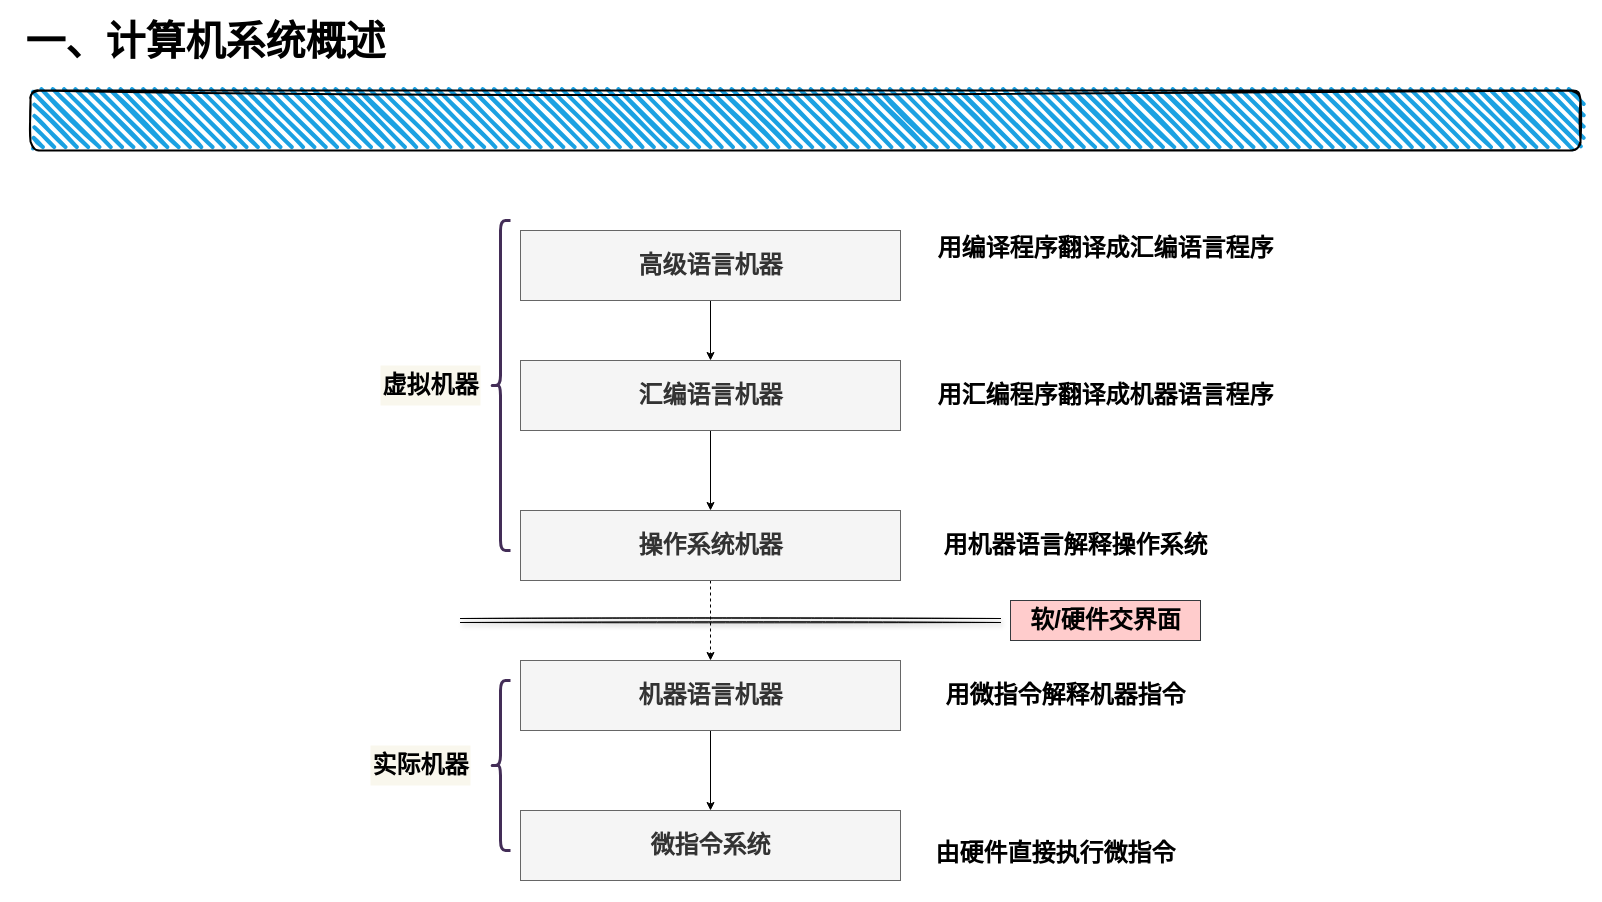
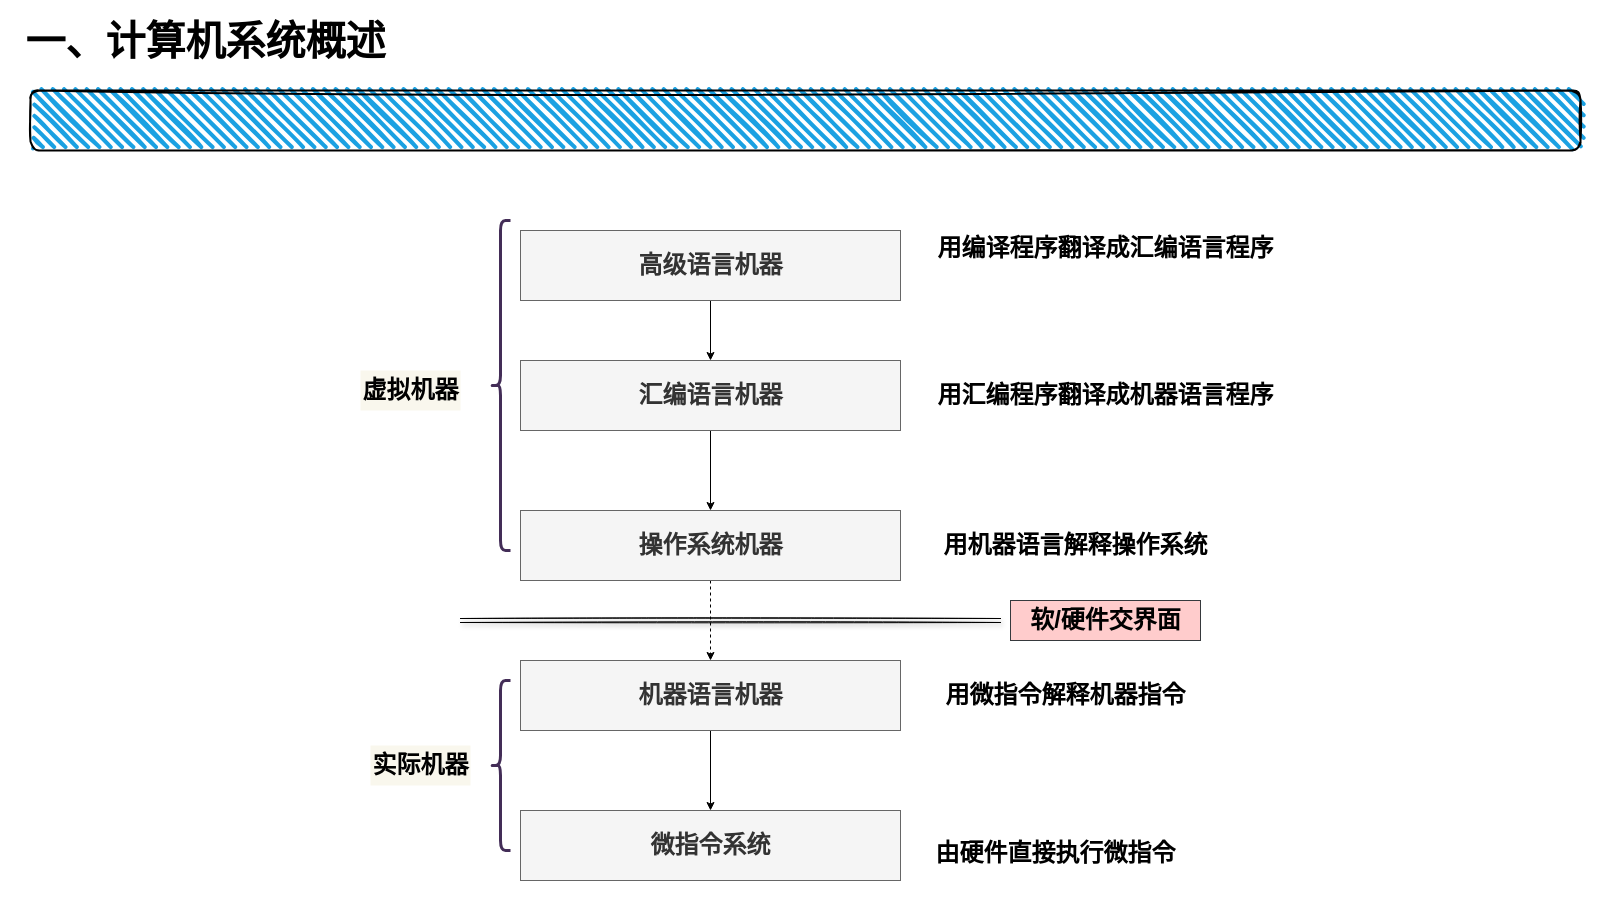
  <mxCell id="0" />
  <mxCell id="1" parent="0" />
  <mxCell id="2" value="" style="edgeStyle=orthogonalEdgeStyle;rounded=0;orthogonalLoop=1;jettySize=auto;html=1;" parent="1" source="3" target="5" edge="1"><mxGeometry relative="1" as="geometry" /></mxCell>
  <mxCell id="3" value="高级语言机器" style="text;strokeColor=#666666;fillColor=#f5f5f5;html=1;fontSize=24;fontStyle=1;verticalAlign=middle;align=center;fontColor=#333333;" parent="1" vertex="1"><mxGeometry x="520" y="230" width="380" height="70" as="geometry" /></mxCell>
  <mxCell id="4" value="" style="edgeStyle=orthogonalEdgeStyle;rounded=0;orthogonalLoop=1;jettySize=auto;html=1;" parent="1" source="5" target="7" edge="1"><mxGeometry relative="1" as="geometry" /></mxCell>
  <mxCell id="5" value="汇编语言机器" style="text;strokeColor=#666666;fillColor=#f5f5f5;html=1;fontSize=24;fontStyle=1;verticalAlign=middle;align=center;fontColor=#333333;" parent="1" vertex="1"><mxGeometry x="520" y="360" width="380" height="70" as="geometry" /></mxCell>
  <mxCell id="6" value="" style="edgeStyle=orthogonalEdgeStyle;rounded=0;orthogonalLoop=1;jettySize=auto;html=1;dashed=1;" parent="1" source="7" target="9" edge="1"><mxGeometry relative="1" as="geometry" /></mxCell>
  <mxCell id="7" value="操作系统机器" style="text;strokeColor=#666666;fillColor=#f5f5f5;html=1;fontSize=24;fontStyle=1;verticalAlign=middle;align=center;fontColor=#333333;" parent="1" vertex="1"><mxGeometry x="520" y="510" width="380" height="70" as="geometry" /></mxCell>
  <mxCell id="8" value="" style="edgeStyle=orthogonalEdgeStyle;rounded=0;orthogonalLoop=1;jettySize=auto;html=1;" parent="1" source="9" target="10" edge="1"><mxGeometry relative="1" as="geometry" /></mxCell>
  <mxCell id="9" value="机器语言机器" style="text;strokeColor=#666666;fillColor=#f5f5f5;html=1;fontSize=24;fontStyle=1;verticalAlign=middle;align=center;fontColor=#333333;" parent="1" vertex="1"><mxGeometry x="520" y="660" width="380" height="70" as="geometry" /></mxCell>
  <mxCell id="10" value="微指令系统" style="text;strokeColor=#666666;fillColor=#f5f5f5;html=1;fontSize=24;fontStyle=1;verticalAlign=middle;align=center;fontColor=#333333;" parent="1" vertex="1"><mxGeometry x="520" y="810" width="380" height="70" as="geometry" /></mxCell>
  <mxCell id="11" value="" style="shape=link;html=1;fontStyle=1;fillColor=#dae8fc;shadow=1;sketch=1;" parent="1" edge="1"><mxGeometry width="100" relative="1" as="geometry"><mxPoint x="460" y="620" as="sourcePoint" /><mxPoint x="1000" y="620" as="targetPoint" /></mxGeometry></mxCell>
  <mxCell id="12" value="" style="shape=curlyBracket;whiteSpace=wrap;html=1;rounded=1;fontStyle=0;fillColor=#76608a;strokeColor=#432D57;fontColor=#ffffff;shadow=0;sketch=0;strokeWidth=3;" parent="1" vertex="1"><mxGeometry x="490" y="680" width="20" height="170" as="geometry" /></mxCell>
  <mxCell id="13" value="实际机器" style="text;fillColor=#f9f7ed;html=1;fontSize=24;fontStyle=1;verticalAlign=middle;align=center;shadow=0;sketch=0;" parent="1" vertex="1"><mxGeometry x="370" y="745" width="100" height="40" as="geometry" /></mxCell>
  <mxCell id="14" value="" style="shape=curlyBracket;whiteSpace=wrap;html=1;rounded=1;fontStyle=0;fillColor=#76608a;strokeColor=#432D57;fontColor=#ffffff;shadow=0;sketch=0;strokeWidth=3;" parent="1" vertex="1"><mxGeometry x="490" y="220" width="20" height="330" as="geometry" /></mxCell>
- <mxCell id="15" value="虚拟机器" style="text;fillColor=#f9f7ed;html=1;fontSize=24;fontStyle=1;verticalAlign=middle;align=center;shadow=0;sketch=0;" parent="1" vertex="1"><mxGeometry x="380" y="365" width="100" height="40" as="geometry" /></mxCell>
+ <mxCell id="15" value="虚拟机器" style="text;fillColor=#f9f7ed;html=1;fontSize=24;fontStyle=1;verticalAlign=middle;align=center;shadow=0;sketch=0;" parent="1" vertex="1"><mxGeometry x="360" y="370" width="100" height="40" as="geometry" /></mxCell>
  <mxCell id="16" value="软/硬件交界面" style="text;fillColor=#ffcccc;html=1;fontSize=24;fontStyle=1;verticalAlign=middle;align=center;shadow=0;sketch=0;strokeColor=#36393d;" parent="1" vertex="1"><mxGeometry x="1010" y="600" width="190" height="40" as="geometry" /></mxCell>
  <mxCell id="17" value="用编译程序翻译成汇编语言程序" style="text;html=1;fontSize=24;fontStyle=1;verticalAlign=middle;align=center;shadow=0;sketch=0;labelBackgroundColor=#ffffff;" parent="1" vertex="1"><mxGeometry x="920" y="225" width="370" height="45" as="geometry" /></mxCell>
  <mxCell id="18" value="用汇编程序翻译成机器语言程序" style="text;strokeColor=none;fillColor=none;html=1;fontSize=24;fontStyle=1;verticalAlign=middle;align=center;shadow=0;sketch=0;labelBackgroundColor=#ffffff;" parent="1" vertex="1"><mxGeometry x="920" y="372.5" width="370" height="45" as="geometry" /></mxCell>
  <mxCell id="19" value="用机器语言解释操作系统" style="text;strokeColor=none;fillColor=none;html=1;fontSize=24;fontStyle=1;verticalAlign=middle;align=center;shadow=0;sketch=0;labelBackgroundColor=#ffffff;" parent="1" vertex="1"><mxGeometry x="890" y="522.5" width="370" height="45" as="geometry" /></mxCell>
  <mxCell id="20" value="用微指令解释机器指令" style="text;strokeColor=none;fillColor=none;html=1;fontSize=24;fontStyle=1;verticalAlign=middle;align=center;shadow=0;sketch=0;labelBackgroundColor=#ffffff;" parent="1" vertex="1"><mxGeometry x="880" y="672.5" width="370" height="45" as="geometry" /></mxCell>
  <mxCell id="21" value="由硬件直接执行微指令" style="text;strokeColor=none;fillColor=none;html=1;fontSize=24;fontStyle=1;verticalAlign=middle;align=center;shadow=0;sketch=0;labelBackgroundColor=#ffffff;" parent="1" vertex="1"><mxGeometry x="870" y="830" width="370" height="45" as="geometry" /></mxCell>
  <mxCell id="22" value="" style="rounded=1;whiteSpace=wrap;html=1;strokeWidth=2;fillWeight=4;hachureGap=8;hachureAngle=45;fillColor=#1ba1e2;sketch=1;labelBackgroundColor=#ffffff;" parent="1" vertex="1"><mxGeometry x="30" y="90" width="1550" height="60" as="geometry" /></mxCell>
  <mxCell id="23" value="一、计算机系统概述" style="text;strokeColor=none;fillColor=none;html=1;fontSize=40;fontStyle=1;verticalAlign=middle;align=center;labelBackgroundColor=#ffffff;" parent="1" vertex="1"><mxGeometry x="20" y="20" width="370" height="40" as="geometry" /></mxCell>
